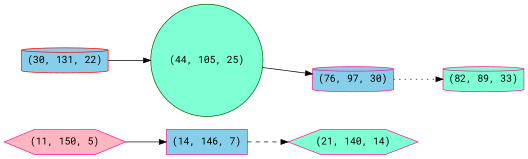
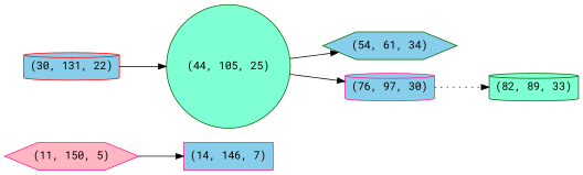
  digraph {
    fontname="Roboto Mono"
    rankdir=LR
    node [color=deeppink fillcolor=skyblue fontname="Roboto Mono" shape=hexagon style=filled]
    edge [fontname="Roboto Mono" style=solid]
    "(11, 150, 5)" [fillcolor=lightpink]
    n2 [label="(14, 146, 7)" shape=box]
-   "(21, 140, 14)" [fillcolor=aquamarine]
    "(30, 131, 22)" [color=red shape=cylinder]
    "(44, 105, 25)" [color=darkgreen fillcolor=aquamarine shape=circle]
+   "(54, 61, 34)" [color=darkgreen]
    "(76, 97, 30)" [shape=cylinder]
-   "(82, 89, 33)" [fillcolor=aquamarine shape=cylinder]
+   "(82, 89, 33)" [color=darkgreen fillcolor=aquamarine shape=cylinder]
    "(11, 150, 5)" -> n2
-   n2 -> "(21, 140, 14)" [style=dashed]
    "(30, 131, 22)" -> "(44, 105, 25)"
+   "(44, 105, 25)" -> "(54, 61, 34)"
    "(44, 105, 25)" -> "(76, 97, 30)"
    "(76, 97, 30)" -> "(82, 89, 33)" [style=dotted]
  }
